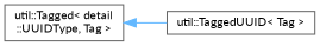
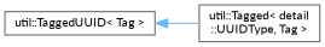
  digraph {
    rankdir=LR
    fontname=Lato
    node [color=grey40 fillcolor=white fontname=Lato fontsize=10 shape=box style=filled]
    n1 [height=0.2 label="util::Tagged\< detail\l::UUIDType, Tag \>" width=0.4]
    n2 [height=0.2 label="util::TaggedUUID\< Tag \>" width=0.4]
-   n1 -> n2 [color=steelblue1 dir=back fontname=Lato fontsize=10 labelfontname=Helvetica labelfontsize=10 style=solid]
+   n2 -> n1 [color=steelblue1 dir=back fontname=Lato fontsize=10 labelfontname=Helvetica labelfontsize=10 style=solid]
  }
